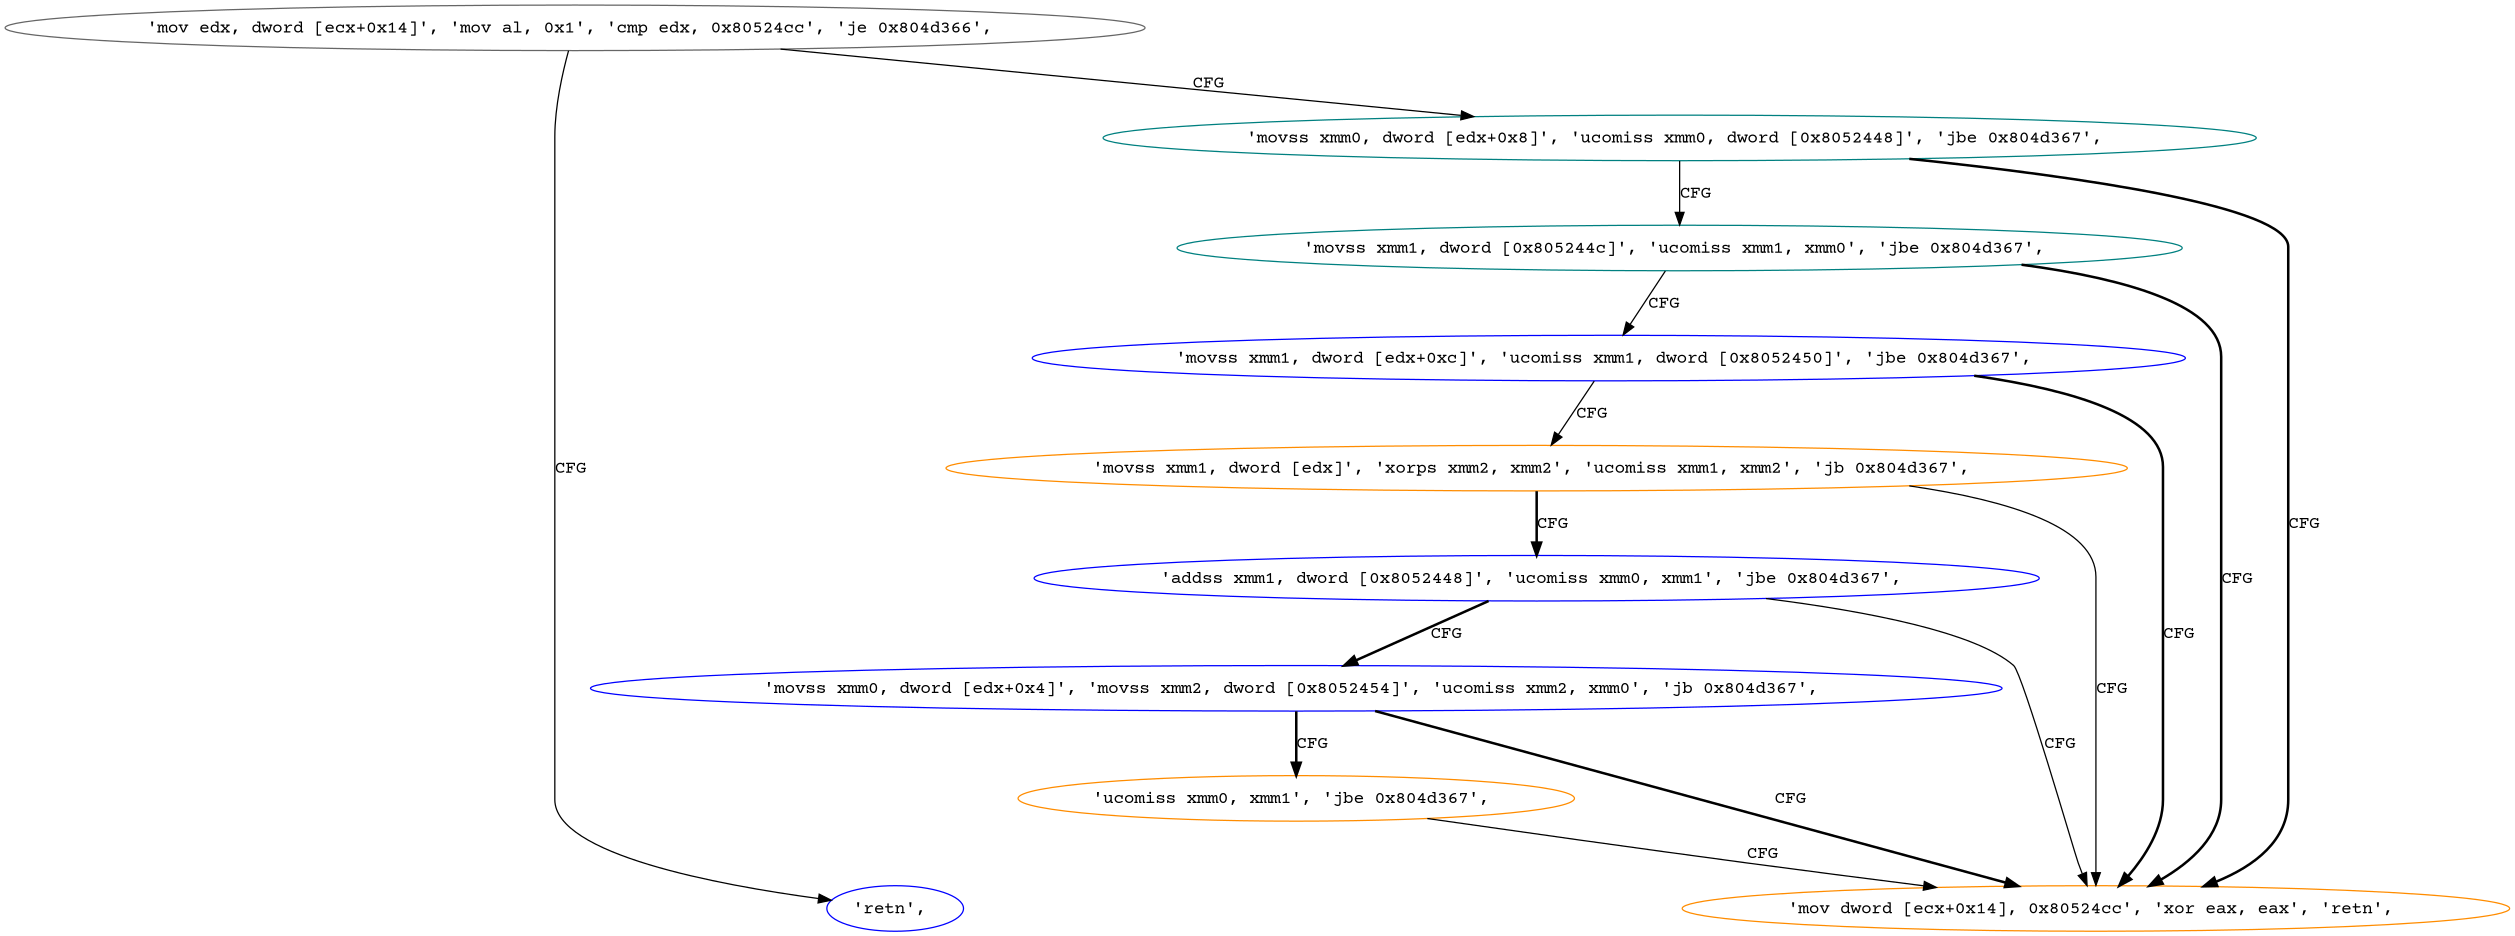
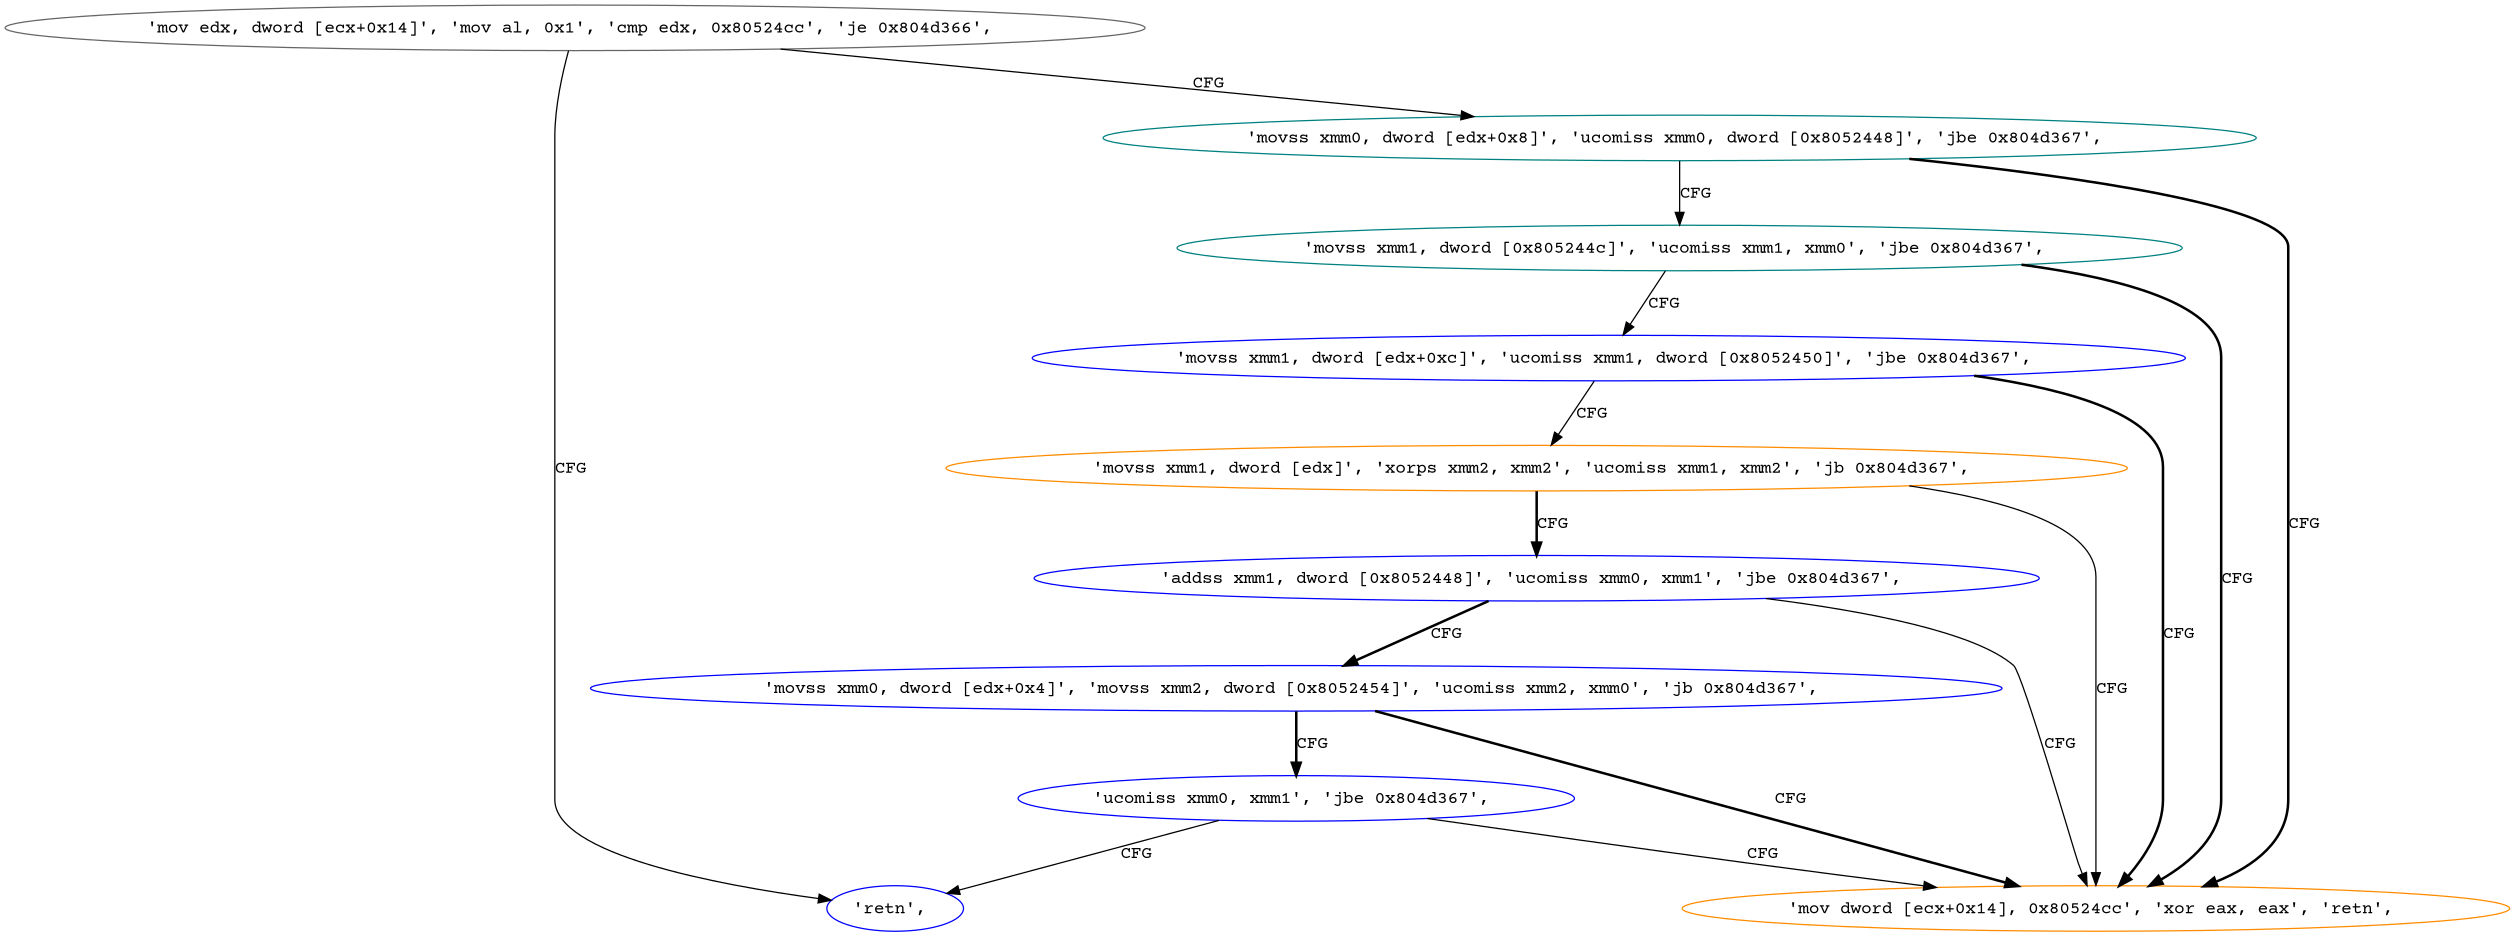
  digraph {
    fontname="Courier Prime"
    node [color=blue fontname="Courier Prime"]
    edge [fontname="Courier Prime" style=solid]
    n1 [color=gray40 label="'mov edx, dword [ecx+0x14]', 'mov al, 0x1', 'cmp edx, 0x80524cc', 'je 0x804d366', "]
    n2 [label="'retn', "]
    n3 [color=teal label="'movss xmm0, dword [edx+0x8]', 'ucomiss xmm0, dword [0x8052448]', 'jbe 0x804d367', "]
    n4 [color=darkorange label="'mov dword [ecx+0x14], 0x80524cc', 'xor eax, eax', 'retn', "]
    n5 [color=teal label="'movss xmm1, dword [0x805244c]', 'ucomiss xmm1, xmm0', 'jbe 0x804d367', "]
    n6 [label="'movss xmm1, dword [edx+0xc]', 'ucomiss xmm1, dword [0x8052450]', 'jbe 0x804d367', "]
    n7 [color=darkorange label="'movss xmm1, dword [edx]', 'xorps xmm2, xmm2', 'ucomiss xmm1, xmm2', 'jb 0x804d367', "]
    n8 [label="'addss xmm1, dword [0x8052448]', 'ucomiss xmm0, xmm1', 'jbe 0x804d367', "]
    n9 [label="'movss xmm0, dword [edx+0x4]', 'movss xmm2, dword [0x8052454]', 'ucomiss xmm2, xmm0', 'jb 0x804d367', "]
-   n10 [color=darkorange label="'ucomiss xmm0, xmm1', 'jbe 0x804d367', "]
+   n10 [label="'ucomiss xmm0, xmm1', 'jbe 0x804d367', "]
    n1 -> n2 [label=CFG]
    n1 -> n3 [label=CFG]
    n3 -> n4 [label=CFG style=bold]
    n3 -> n5 [label=CFG]
    n5 -> n4 [label=CFG style=bold]
    n5 -> n6 [label=CFG]
    n6 -> n4 [label=CFG style=bold]
    n6 -> n7 [label=CFG]
    n7 -> n4 [label=CFG]
    n7 -> n8 [label=CFG style=bold]
    n8 -> n4 [label=CFG]
    n8 -> n9 [label=CFG style=bold]
    n9 -> n4 [label=CFG style=bold]
    n9 -> n10 [label=CFG style=bold]
+   n10 -> n2 [label=CFG]
    n10 -> n4 [label=CFG]
  }
